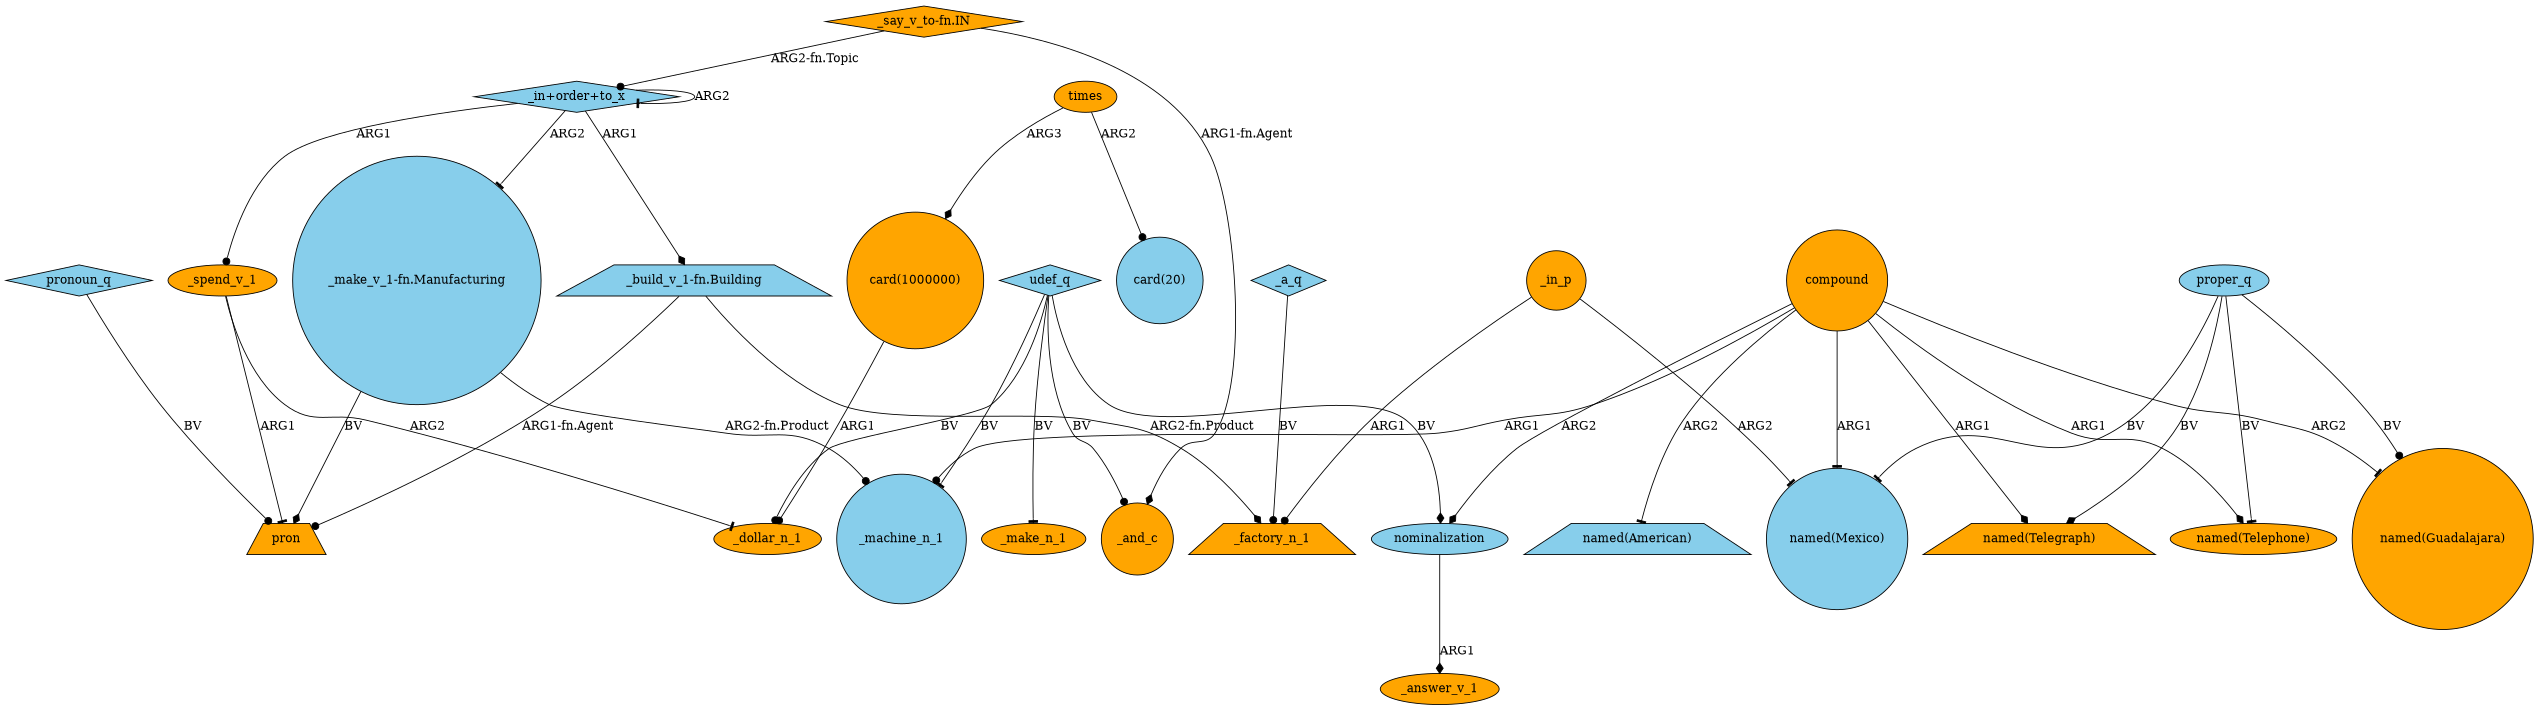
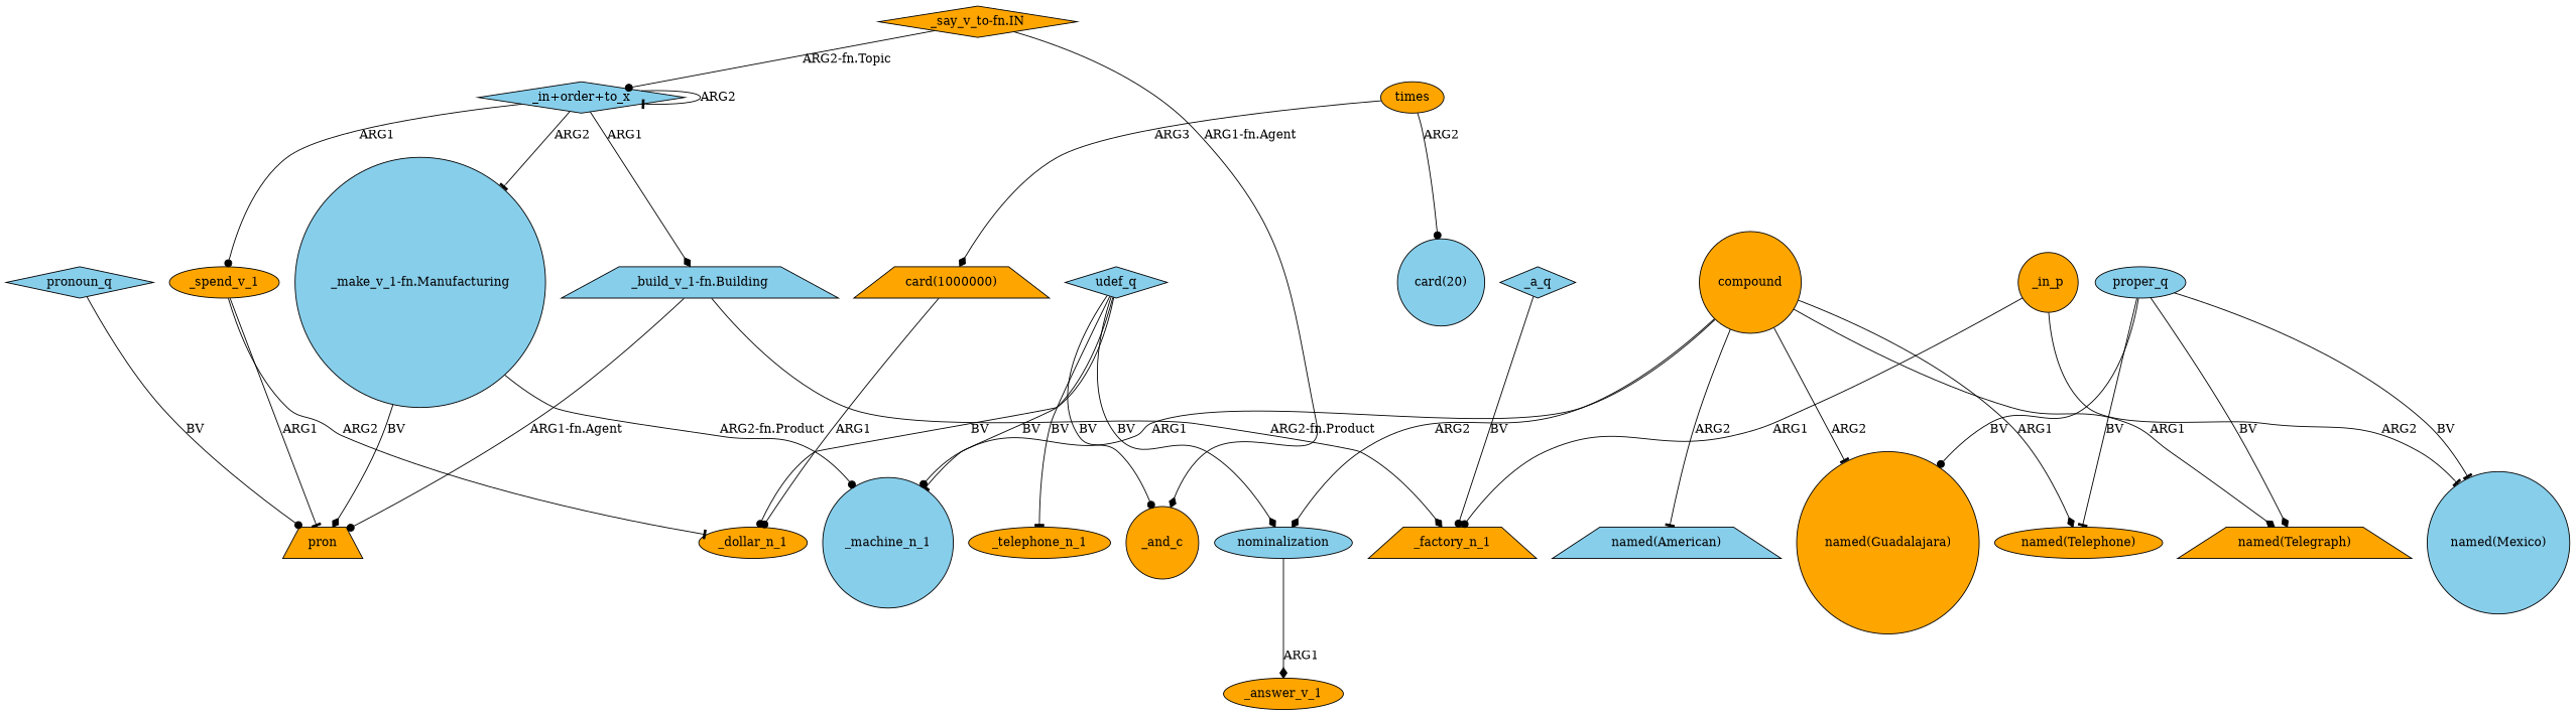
  digraph {
    node [fillcolor=orange shape=circle style=filled]
    edge [arrowhead=dot]
    udef_q [fillcolor=skyblue shape=diamond]
    _machine_n_1 [fillcolor=skyblue]
    _dollar_n_1 [shape=ellipse]
    _and_c
-   _telephone_n_1 [shape=ellipse label=_make_n_1]
+   _telephone_n_1 [shape=ellipse]
    nominalization [fillcolor=skyblue shape=ellipse]
    _answer_v_1 [shape=ellipse]
-   "card(1000000)"
+   "card(1000000)" [shape=trapezium]
    _spend_v_1 [shape=ellipse]
    pron [shape=trapezium]
    "_in+order+to_x" [fillcolor=skyblue shape=diamond]
    "_build_v_1-fn.Building" [fillcolor=skyblue shape=trapezium]
    "_make_v_1-fn.Manufacturing" [fillcolor=skyblue]
    _factory_n_1 [shape=trapezium]
    "_say_v_to-fn.IN" [shape=diamond]
    compound
    "named(American)" [fillcolor=skyblue shape=trapezium]
    "named(Telephone)" [shape=ellipse]
    "named(Telegraph)" [shape=trapezium]
    "named(Guadalajara)"
    "named(Mexico)" [fillcolor=skyblue]
    _in_p
    proper_q [fillcolor=skyblue shape=ellipse]
    pronoun_q [fillcolor=skyblue shape=diamond]
    times [shape=ellipse]
    "card(20)" [fillcolor=skyblue]
    _a_q [fillcolor=skyblue shape=diamond]
    udef_q -> _machine_n_1 [arrowhead=tee label=BV]
    udef_q -> _dollar_n_1 [label=BV]
    udef_q -> _and_c [label=BV]
    udef_q -> _telephone_n_1 [arrowhead=tee label=BV]
    udef_q -> nominalization [arrowhead=diamond label=BV]
    nominalization -> _answer_v_1 [arrowhead=diamond label=ARG1]
    "card(1000000)" -> _dollar_n_1 [label=ARG1]
    _spend_v_1 -> _dollar_n_1 [arrowhead=tee label=ARG2]
    _spend_v_1 -> pron [arrowhead=tee label=ARG1]
    "_in+order+to_x" -> _spend_v_1 [label=ARG1]
    "_in+order+to_x" -> "_in+order+to_x" [arrowhead=tee label=ARG2]
    "_in+order+to_x" -> "_build_v_1-fn.Building" [arrowhead=diamond label=ARG1]
    "_in+order+to_x" -> "_make_v_1-fn.Manufacturing" [arrowhead=tee label=ARG2]
    "_build_v_1-fn.Building" -> pron [label="ARG1-fn.Agent"]
    "_build_v_1-fn.Building" -> _factory_n_1 [arrowhead=diamond label="ARG2-fn.Product"]
    "_make_v_1-fn.Manufacturing" -> _machine_n_1 [label="ARG2-fn.Product"]
    "_make_v_1-fn.Manufacturing" -> pron [arrowhead=diamond label=BV]
    "_say_v_to-fn.IN" -> _and_c [arrowhead=diamond label="ARG1-fn.Agent"]
    "_say_v_to-fn.IN" -> "_in+order+to_x" [label="ARG2-fn.Topic"]
    compound -> _machine_n_1 [label=ARG1]
    compound -> nominalization [arrowhead=diamond label=ARG2]
    compound -> "named(American)" [arrowhead=tee label=ARG2]
    compound -> "named(Telephone)" [arrowhead=diamond label=ARG1]
    compound -> "named(Telegraph)" [arrowhead=diamond label=ARG1]
    compound -> "named(Guadalajara)" [arrowhead=tee label=ARG2]
-   compound -> "named(Mexico)" [arrowhead=tee label=ARG1]
    _in_p -> _factory_n_1 [label=ARG1]
    _in_p -> "named(Mexico)" [arrowhead=tee label=ARG2]
    proper_q -> "named(Telephone)" [arrowhead=tee label=BV]
    proper_q -> "named(Telegraph)" [arrowhead=diamond label=BV]
    proper_q -> "named(Guadalajara)" [label=BV]
    proper_q -> "named(Mexico)" [arrowhead=tee label=BV]
    pronoun_q -> pron [label=BV]
    times -> "card(1000000)" [arrowhead=diamond label=ARG3]
    times -> "card(20)" [label=ARG2]
    _a_q -> _factory_n_1 [label=BV]
  }
